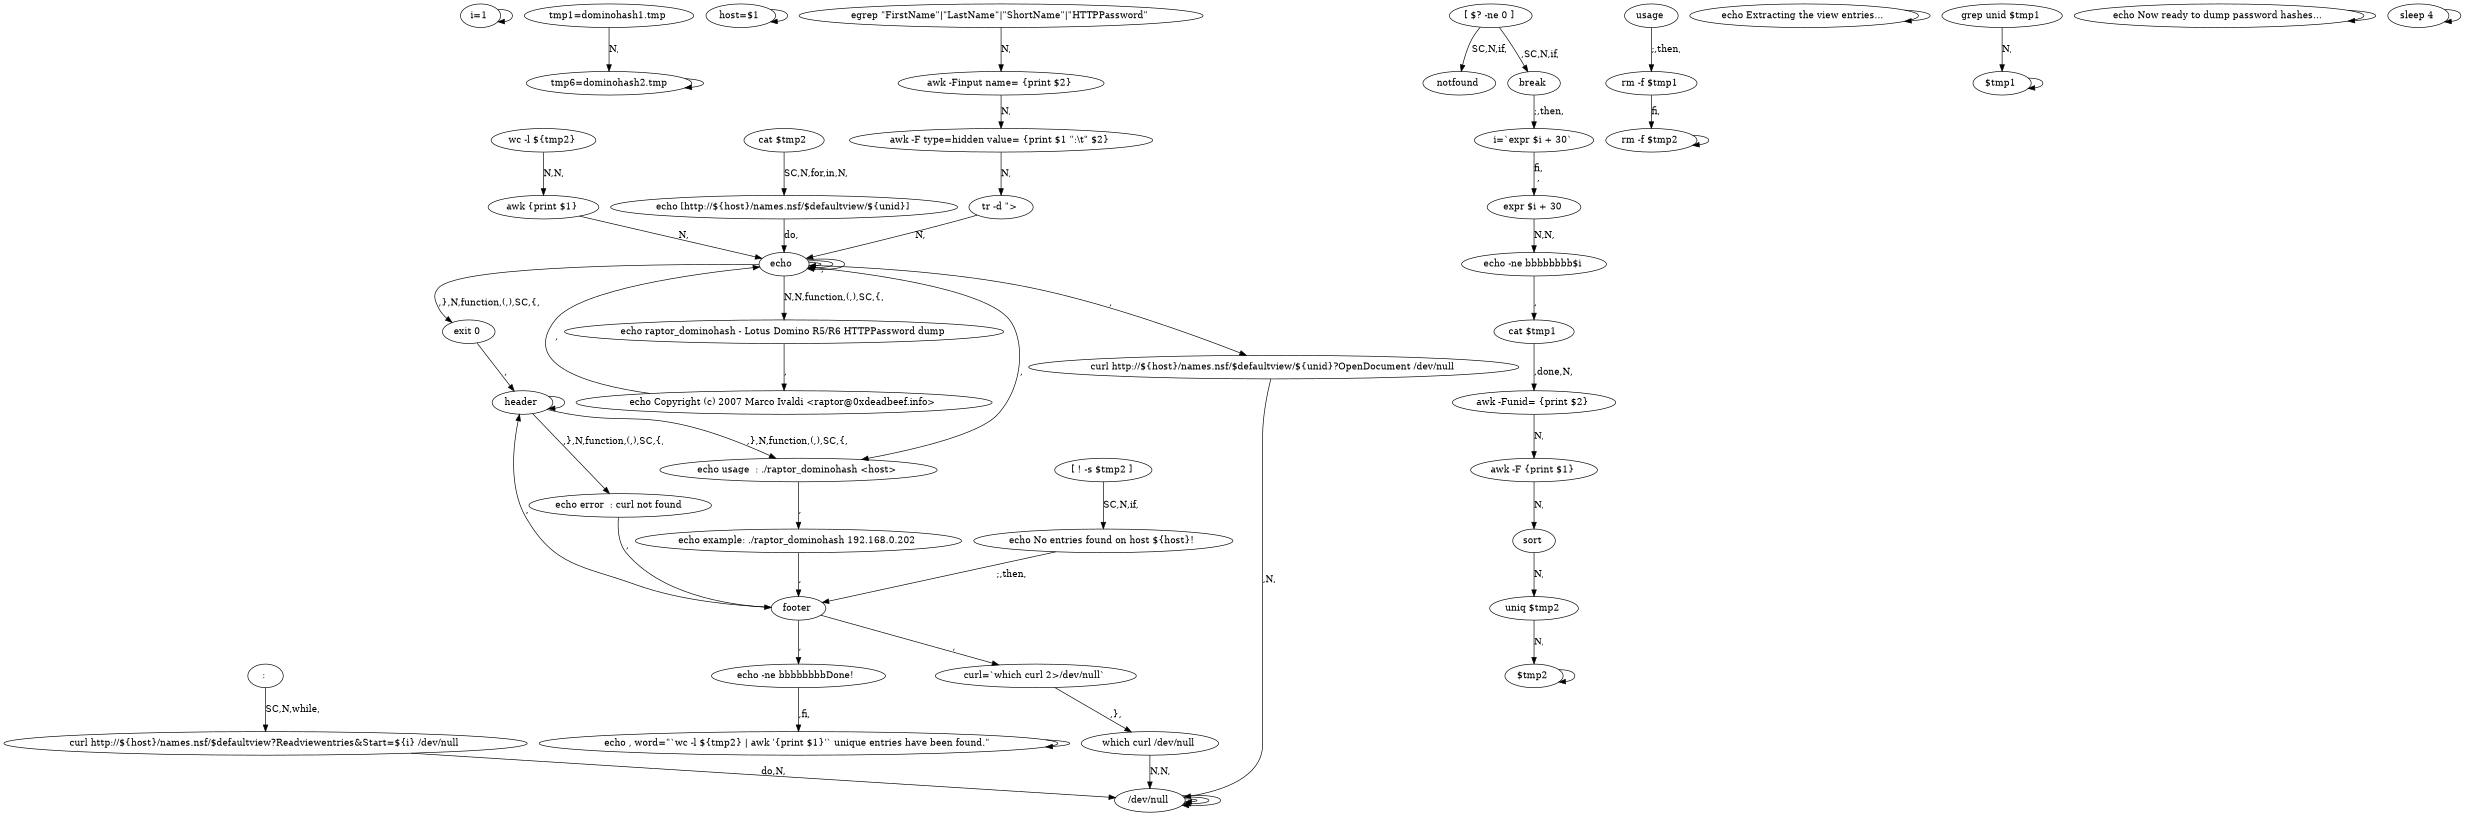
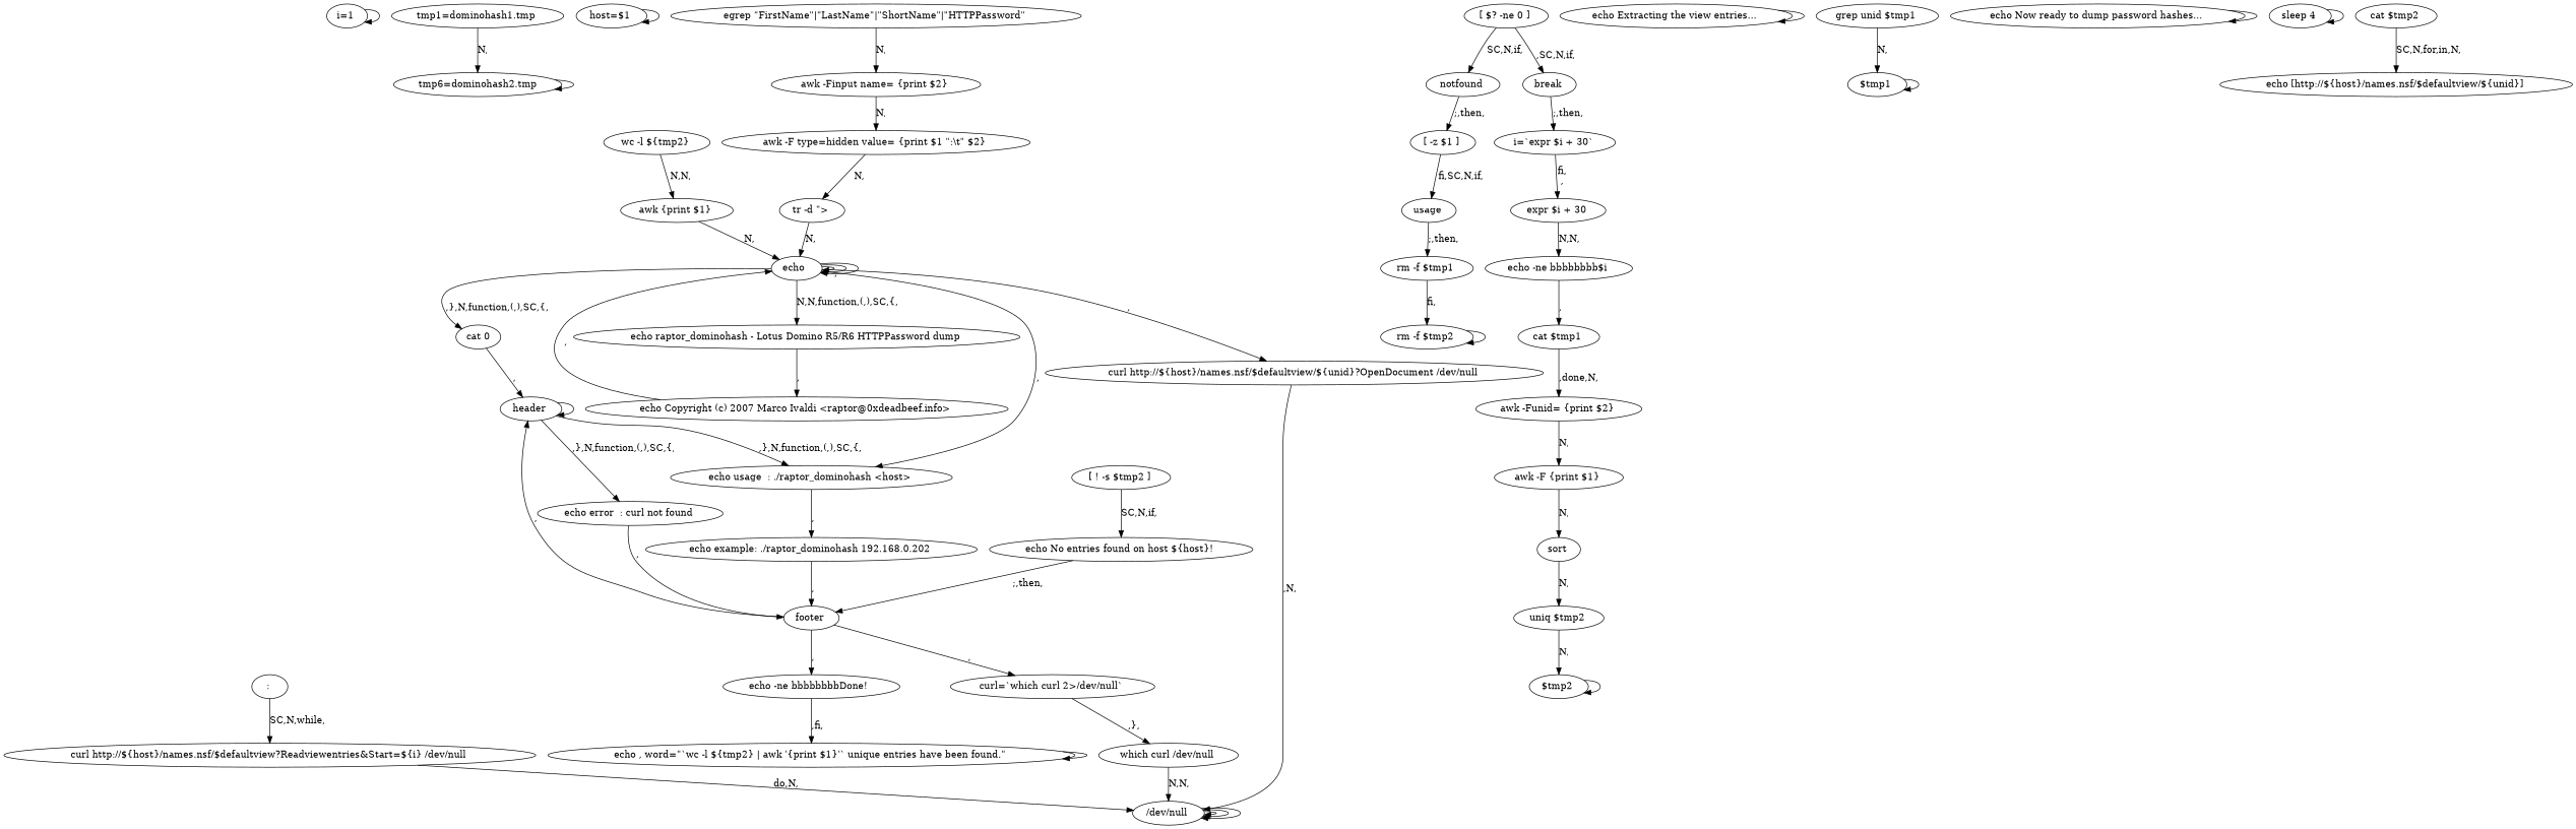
  digraph {
    n1 [label="i=1 "]
    n2 [label="tmp1=dominohash1.tmp "]
    n3 [label="tmp6=dominohash2.tmp"]
    n4 [label="host=$1 "]
    n5 [label="echo  "]
    n6 [label="echo raptor_dominohash - Lotus Domino R5/R6 HTTPPassword dump "]
-   n7 [label="exit 0 "]
+   n7 [label="cat 0"]
    n8 [label="curl http://${host}/names.nsf/$defaultview/${unid}?OpenDocument /dev/null "]
    n9 [label="echo usage  : ./raptor_dominohash <host> "]
    n10 [label="echo Copyright (c) 2007 Marco Ivaldi <raptor@0xdeadbeef.info> "]
    n11 [label="header "]
    n12 [label="footer "]
    n13 [label="curl=`which curl 2>/dev/null` "]
    n14 [label="echo -ne bbbbbbbbDone!  "]
    n15 [label="/dev/null "]
    n16 [label="echo error  : curl not found "]
    n17 [label="echo example: ./raptor_dominohash 192.168.0.202 "]
    n18 [label="which curl /dev/null "]
    n19 [label="echo , word=\"`wc -l ${tmp2} | awk '{print $1}'` unique entries have been found.\" "]
    n20 [label="[ $? -ne 0 ] "]
    n21 [label="notfound "]
    n22 [label="break "]
+   n23 [label="[ -z $1 ] "]
    n24 [label="i=`expr $i + 30` "]
    n25 [label="usage "]
    n26 [label="rm -f $tmp1 "]
    n27 [label="rm -f $tmp2 "]
    n28 [label="echo Extracting the view entries... "]
    n29 [label=": "]
    n30 [label="curl http://${host}/names.nsf/$defaultview?Readviewentries&Start=${i} /dev/null "]
    n31 [label="grep unid $tmp1 "]
    n32 [label="$tmp1 "]
    n33 [label="expr $i + 30 "]
    n34 [label="echo -ne bbbbbbbb$i "]
    n35 [label="cat $tmp1 "]
    n36 [label="awk -Funid= {print $2} "]
    n37 [label="awk -F {print $1} "]
    n38 [label="sort "]
    n39 [label="uniq $tmp2 "]
    n40 [label="$tmp2 "]
    n41 [label="[ ! -s $tmp2 ] "]
    n42 [label="echo No entries found on host ${host}! "]
    n43 [label="wc -l ${tmp2} "]
    n44 [label="awk {print $1} "]
    n45 [label="echo Now ready to dump password hashes... "]
    n46 [label="sleep 4 "]
    n47 [label="cat $tmp2 "]
    n48 [label="echo [http://${host}/names.nsf/$defaultview/${unid}] "]
    n49 [label="egrep \"FirstName\"|\"LastName\"|\"ShortName\"|\"HTTPPassword\" "]
    n50 [label="awk -Finput name= {print $2} "]
    n51 [label="awk -F type=hidden value= {print $1 \":\\t\" $2} "]
    n52 [label="tr -d \"> "]
    n1 -> n1
    n2 -> n3 [label="N,"]
    n3 -> n3
    n4 -> n4
    n5 -> n5 [label="\n,"]
    n5 -> n5
    n5 -> n5
    n5 -> n6 [label="N,N,function,(,),SC,{,"]
    n5 -> n7 [label="\n,},N,function,(,),SC,{,"]
    n5 -> n8 [label="\n,"]
    n5 -> n9 [label="\n,"]
    n6 -> n10 [label="\n,"]
    n7 -> n11 [label="\n,"]
    n8 -> n15 [label="\n,N,"]
    n9 -> n17 [label="\n,"]
    n10 -> n5 [label="\n,"]
    n11 -> n9 [label="\n,},N,function,(,),SC,{,"]
    n11 -> n11
    n11 -> n16 [label="\n,},N,function,(,),SC,{,"]
    n12 -> n11 [label="\n,"]
    n12 -> n13 [label="\n,"]
    n12 -> n14 [label="\n,"]
    n13 -> n18 [label="\n,},"]
    n14 -> n19 [label="\n,fi,"]
    n15 -> n15
    n15 -> n15
    n15 -> n15
    n16 -> n12 [label="\n,"]
    n17 -> n12 [label="\n,"]
    n18 -> n15 [label="N,N,"]
    n19 -> n19
    n20 -> n21 [label="SC,N,if,"]
    n20 -> n22 [label="\n,SC,N,if,"]
+   n21 -> n23 [label=";,then,"]
    n22 -> n24 [label=";,then,"]
+   n23 -> n25 [label="fi,SC,N,if,"]
    n24 -> n33 [label="fi,\n,"]
    n25 -> n26 [label=";,then,"]
    n26 -> n27 [label="fi,"]
    n27 -> n27
    n28 -> n28
    n29 -> n30 [label="SC,N,while,"]
    n30 -> n15 [label="do,N,"]
    n31 -> n32 [label="N,"]
    n32 -> n32
    n33 -> n34 [label="N,N,"]
    n34 -> n35 [label="\n,"]
    n35 -> n36 [label="\n,done,N,"]
    n36 -> n37 [label="N,"]
    n37 -> n38 [label="N,"]
    n38 -> n39 [label="N,"]
    n39 -> n40 [label="N,"]
    n40 -> n40
    n41 -> n42 [label="SC,N,if,"]
    n42 -> n12 [label=";,then,"]
    n43 -> n44 [label="N,N,"]
    n44 -> n5 [label="N,"]
    n45 -> n45
    n46 -> n46
    n47 -> n48 [label="SC,N,for,in,N,"]
-   n48 -> n5 [label="do,"]
    n49 -> n50 [label="N,"]
    n50 -> n51 [label="N,"]
    n51 -> n52 [label="N,"]
    n52 -> n5 [label="N,"]
  }
